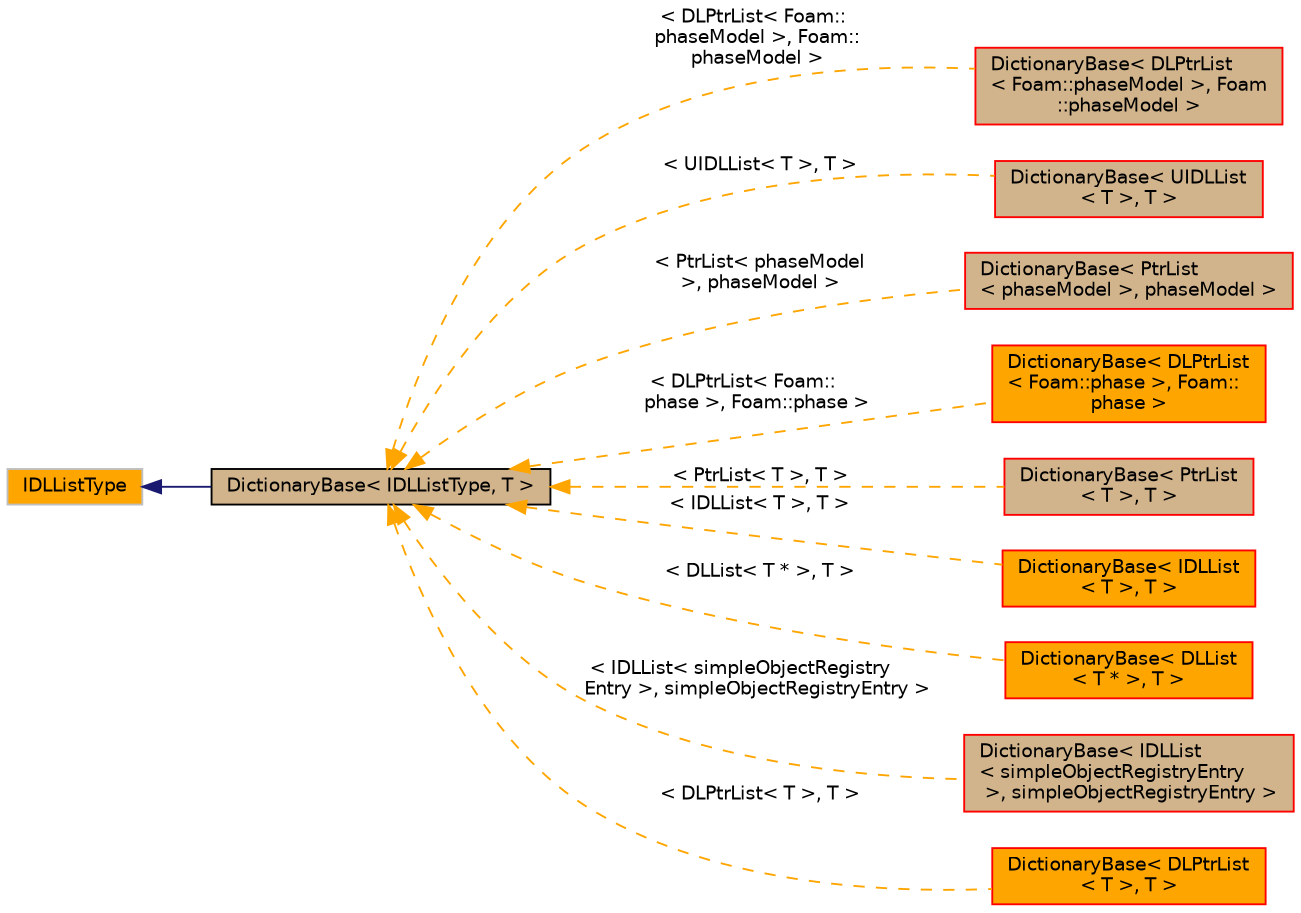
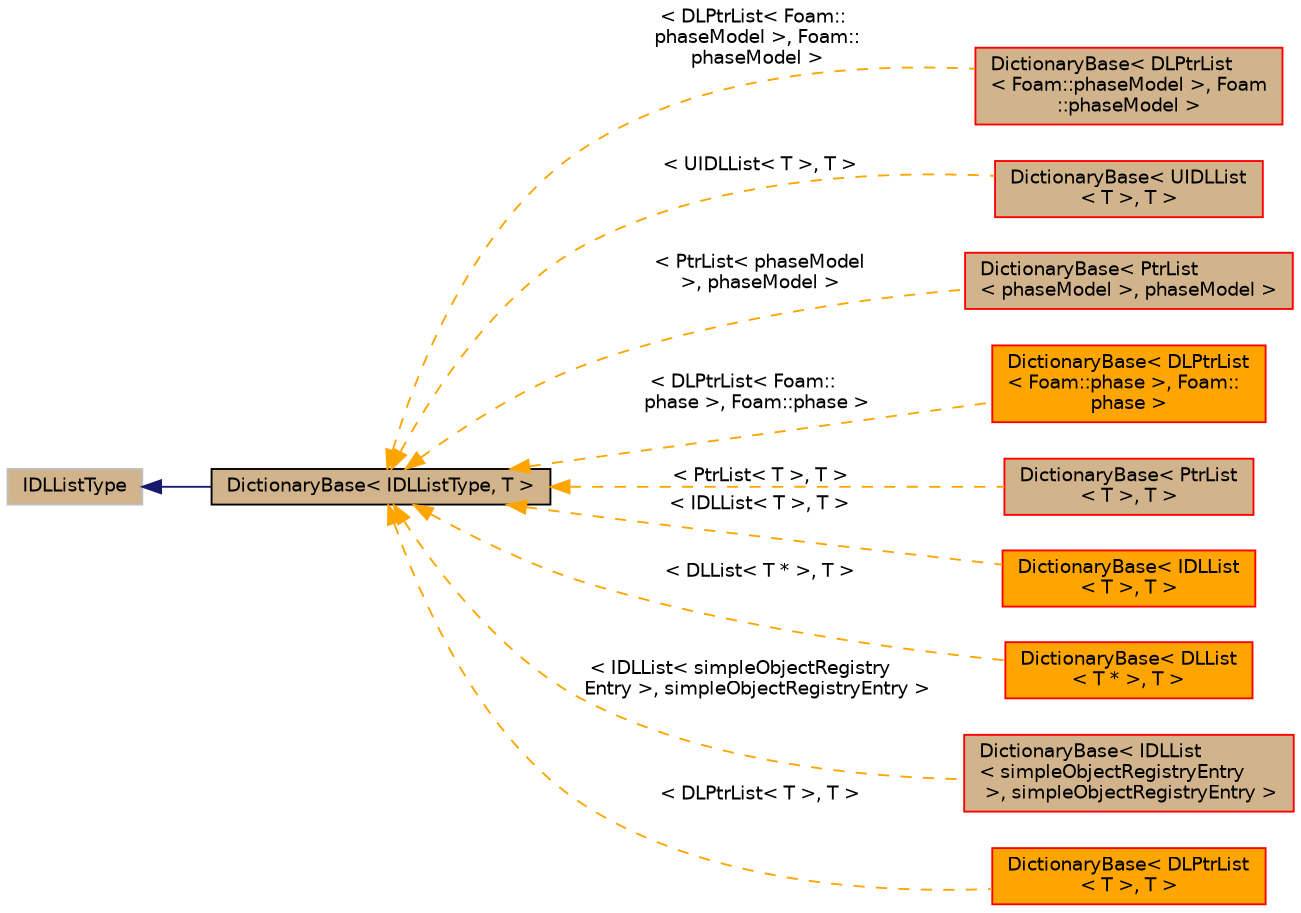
  digraph {
    rankdir=LR
    node [color=red fillcolor=tan fontname=Helvetica fontsize=10 shape=record style=filled]
    edge [color=orange dir=back fontname=Helvetica fontsize=10 labelfontname=Helvetica labelfontsize=10 style=dashed]
    n1 [color=black fontcolor=black height=0.2 label="DictionaryBase\< IDLListType, T \>" width=0.4]
    n2 [height=0.2 label="DictionaryBase\< DLPtrList\l\< Foam::phaseModel \>, Foam\l::phaseModel \>" width=0.4]
    n3 [height=0.2 label="DictionaryBase\< UIDLList\l\< T \>, T \>" width=0.4]
    n4 [height=0.2 label="DictionaryBase\< PtrList\l\< phaseModel \>, phaseModel \>" width=0.4]
    n5 [fillcolor=orange height=0.2 label="DictionaryBase\< DLPtrList\l\< Foam::phase \>, Foam::\lphase \>" width=0.4]
    n6 [height=0.2 label="DictionaryBase\< PtrList\l\< T \>, T \>" width=0.4]
    n7 [fillcolor=orange height=0.2 label="DictionaryBase\< IDLList\l\< T \>, T \>" width=0.4]
    n8 [fillcolor=orange height=0.2 label="DictionaryBase\< DLList\l\< T * \>, T \>" width=0.4]
    n9 [height=0.2 label="DictionaryBase\< IDLList\l\< simpleObjectRegistryEntry\l \>, simpleObjectRegistryEntry \>" width=0.4]
    n10 [fillcolor=orange height=0.2 label="DictionaryBase\< DLPtrList\l\< T \>, T \>" width=0.4]
-   n11 [color=grey75 fillcolor=orange height=0.2 label=IDLListType width=0.4]
+   n11 [color=grey75 height=0.2 label=IDLListType width=0.4]
    n1 -> n2 [label=" \< DLPtrList\< Foam::\lphaseModel \>, Foam::\lphaseModel \>"]
    n1 -> n3 [label=" \< UIDLList\< T \>, T \>"]
    n1 -> n4 [label=" \< PtrList\< phaseModel\l \>, phaseModel \>"]
    n1 -> n5 [label=" \< DLPtrList\< Foam::\lphase \>, Foam::phase \>"]
    n1 -> n6 [label=" \< PtrList\< T \>, T \>"]
    n1 -> n7 [label=" \< IDLList\< T \>, T \>"]
    n1 -> n8 [label=" \< DLList\< T * \>, T \>"]
    n1 -> n9 [label=" \< IDLList\< simpleObjectRegistry\lEntry \>, simpleObjectRegistryEntry \>"]
    n1 -> n10 [label=" \< DLPtrList\< T \>, T \>"]
    n11 -> n1 [color=midnightblue style=solid]
  }
